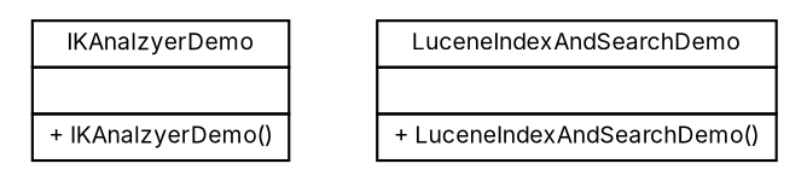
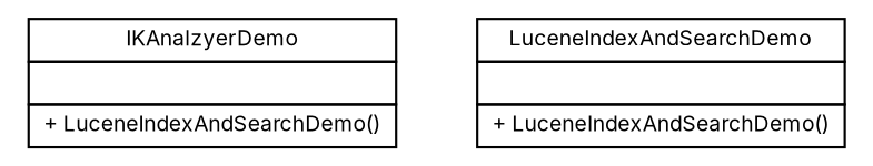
  digraph {
    fontname=Inter
    node [fontcolor=black fontname=Inter fontsize=9.0 shape=plaintext]
-   n1 [label=<<table border="0" cellborder="1" cellspacing="0" cellpadding="2" port="p" href="./IKAnalzyerDemo.html"> 		<tr><td><table border="0" cellspacing="0" cellpadding="1"> 			<tr><td> IKAnalzyerDemo </td></tr> 		</table></td></tr> 		<tr><td><table border="0" cellspacing="0" cellpadding="1"> 			<tr><td align="left">  </td></tr> 		</table></td></tr> 		<tr><td><table border="0" cellspacing="0" cellpadding="1"> 			<tr><td align="left"> + IKAnalzyerDemo() </td></tr> 		</table></td></tr> 		</table>>]
+   n1 [label=<<table border="0" cellborder="1" cellspacing="0" cellpadding="2" port="p" href="./IKAnalzyerDemo.html"> 		<tr><td><table border="0" cellspacing="0" cellpadding="1"> 			<tr><td> IKAnalzyerDemo </td></tr> 		</table></td></tr> 		<tr><td><table border="0" cellspacing="0" cellpadding="1"> 			<tr><td align="left">  </td></tr> 		</table></td></tr> 		<tr><td><table border="0" cellspacing="0" cellpadding="1"> 			<tr><td align="left"> + LuceneIndexAndSearchDemo() </td></tr> 		</table></td></tr> 		</table>>]
    n2 [label=<<table border="0" cellborder="1" cellspacing="0" cellpadding="2" port="p" href="./LuceneIndexAndSearchDemo.html"> 		<tr><td><table border="0" cellspacing="0" cellpadding="1"> 			<tr><td> LuceneIndexAndSearchDemo </td></tr> 		</table></td></tr> 		<tr><td><table border="0" cellspacing="0" cellpadding="1"> 			<tr><td align="left">  </td></tr> 		</table></td></tr> 		<tr><td><table border="0" cellspacing="0" cellpadding="1"> 			<tr><td align="left"> + LuceneIndexAndSearchDemo() </td></tr> 		</table></td></tr> 		</table>>]
  }
